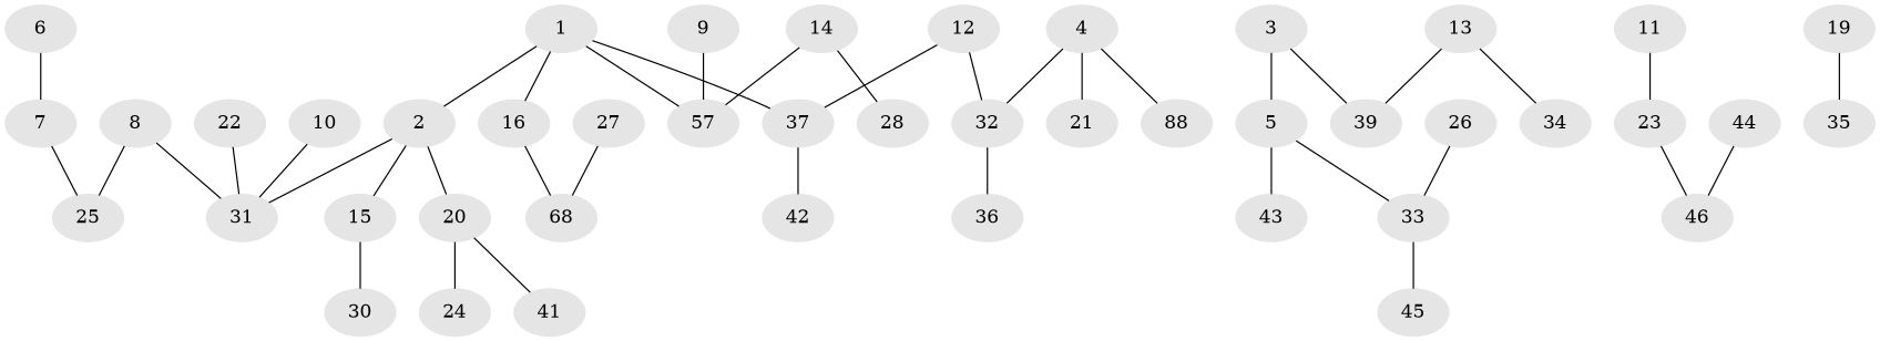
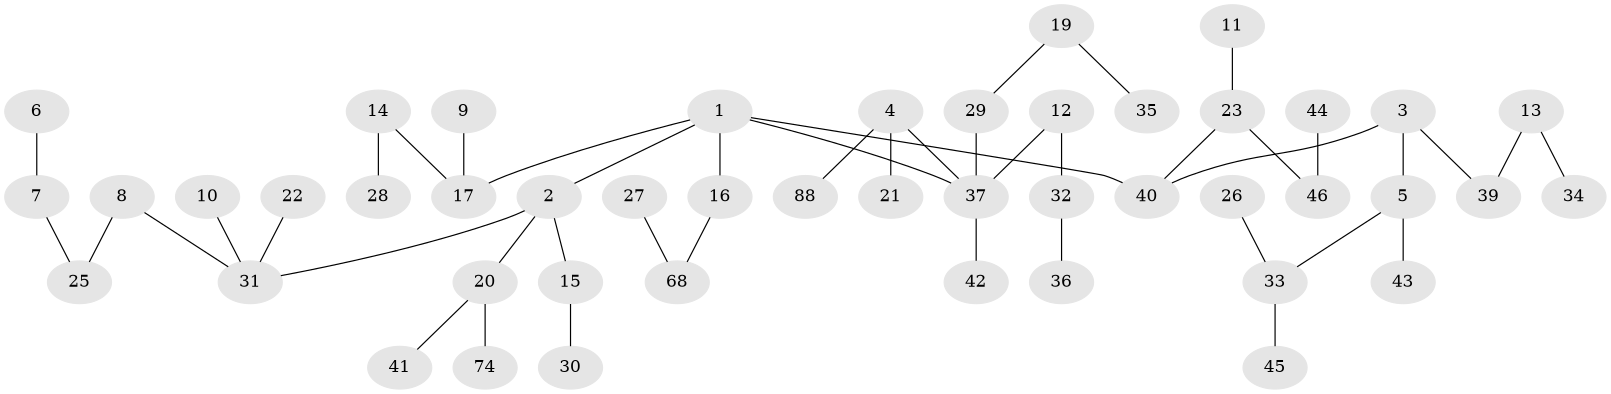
  graph {
    node [color=gray90 style=filled]
    edge [weight=1.0]
    1
    2
    16
-   17 [label=57]
+   17
    37
+   40
    15
    20
    31
    n10 [label=68]
    42
    30
-   24
+   24 [label=74]
    41
    3
    5
    39
    33
    43
    4
    n21 [label=88]
    21
    45
    6
    7
    25
    8
    9
    10
    11
    23
    46
    12
    32
    36
    13
    34
    14
    28
    19
+   29
    35
    22
    26
    27
    44
    1 -- 2
    1 -- 16
    1 -- 17
    1 -- 37
+   1 -- 40
    2 -- 15
    2 -- 20
    2 -- 31
    16 -- n10
    37 -- 42
    15 -- 30
    20 -- 24
    20 -- 41
+   3 -- 40
    3 -- 5
    3 -- 39
    5 -- 33
    5 -- 43
    33 -- 45
-   4 -- 32
+   4 -- 37
    4 -- n21
    4 -- 21
    6 -- 7
    7 -- 25
    8 -- 31
    8 -- 25
    9 -- 17
    10 -- 31
    11 -- 23
+   23 -- 40
    23 -- 46
    12 -- 37
    12 -- 32
    32 -- 36
    13 -- 39
    13 -- 34
    14 -- 17
    14 -- 28
+   19 -- 29
    19 -- 35
+   29 -- 37
    22 -- 31
    26 -- 33
    27 -- n10
    44 -- 46
  }
